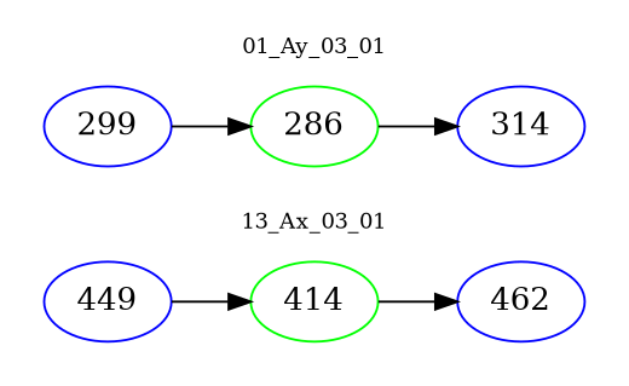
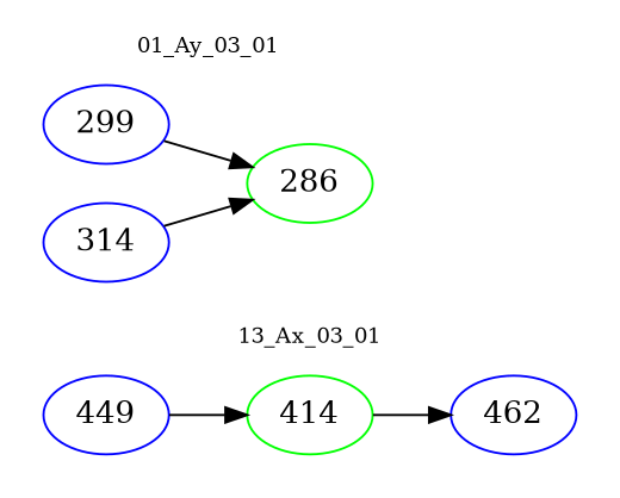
  digraph {
    rankdir=LR
    node [color=blue]
    edge [color=black]
    n1 [label=449]
    n2 [color=green label=414]
    n3 [label=462]
    n4 [label=299]
    n5 [color=green label=286]
    n6 [label=314]
    subgraph cluster_1 {
      color=white
      fontsize=10
      label="13_Ax_03_01"
      n1
      n2
      n3
    }
    subgraph cluster_2 {
      color=white
      fontsize=10
      label="01_Ay_03_01"
      n4
      n5
      n6
    }
    n1 -> n2
    n2 -> n3
    n4 -> n5
-   n5 -> n6
+   n6 -> n5
  }
